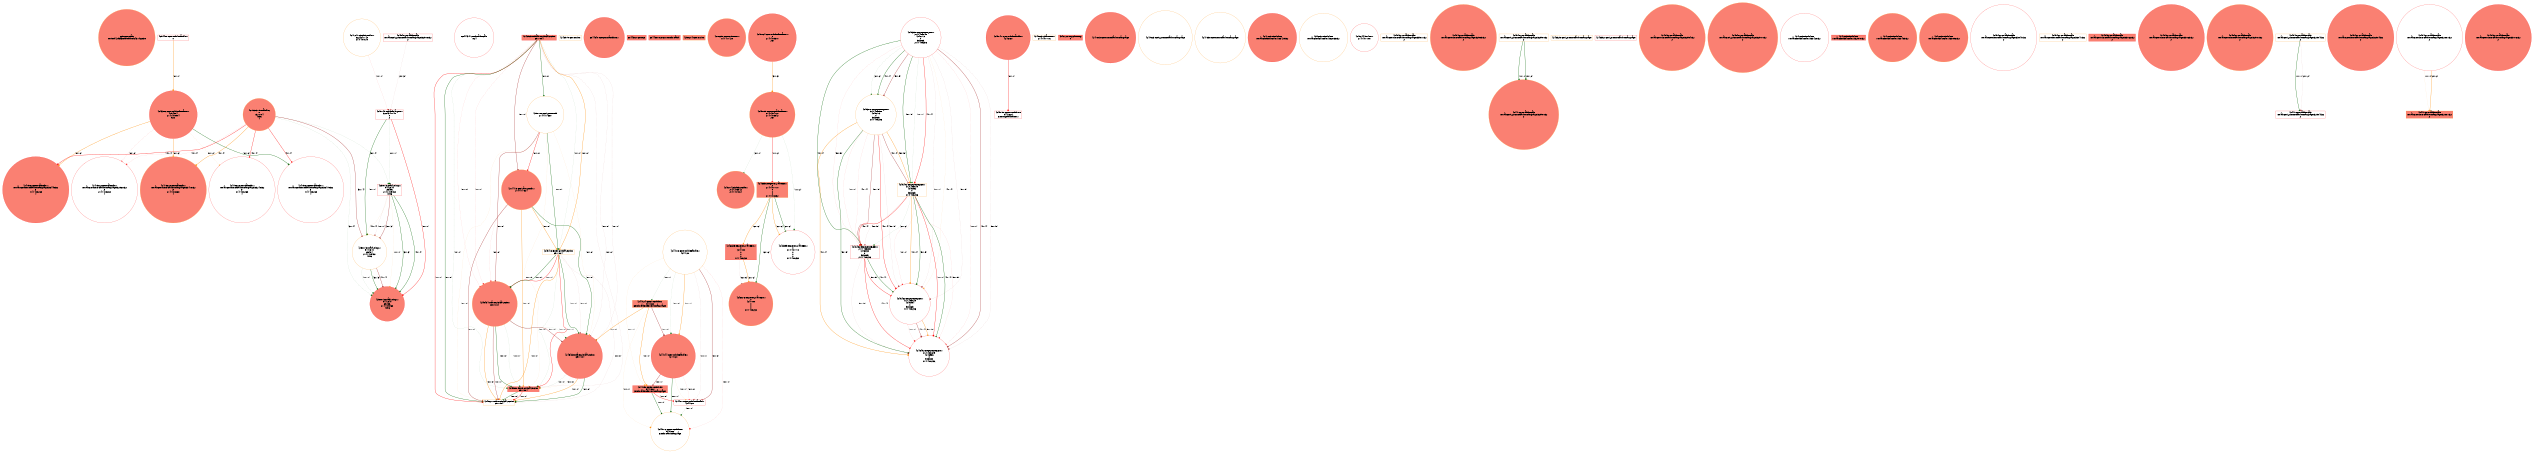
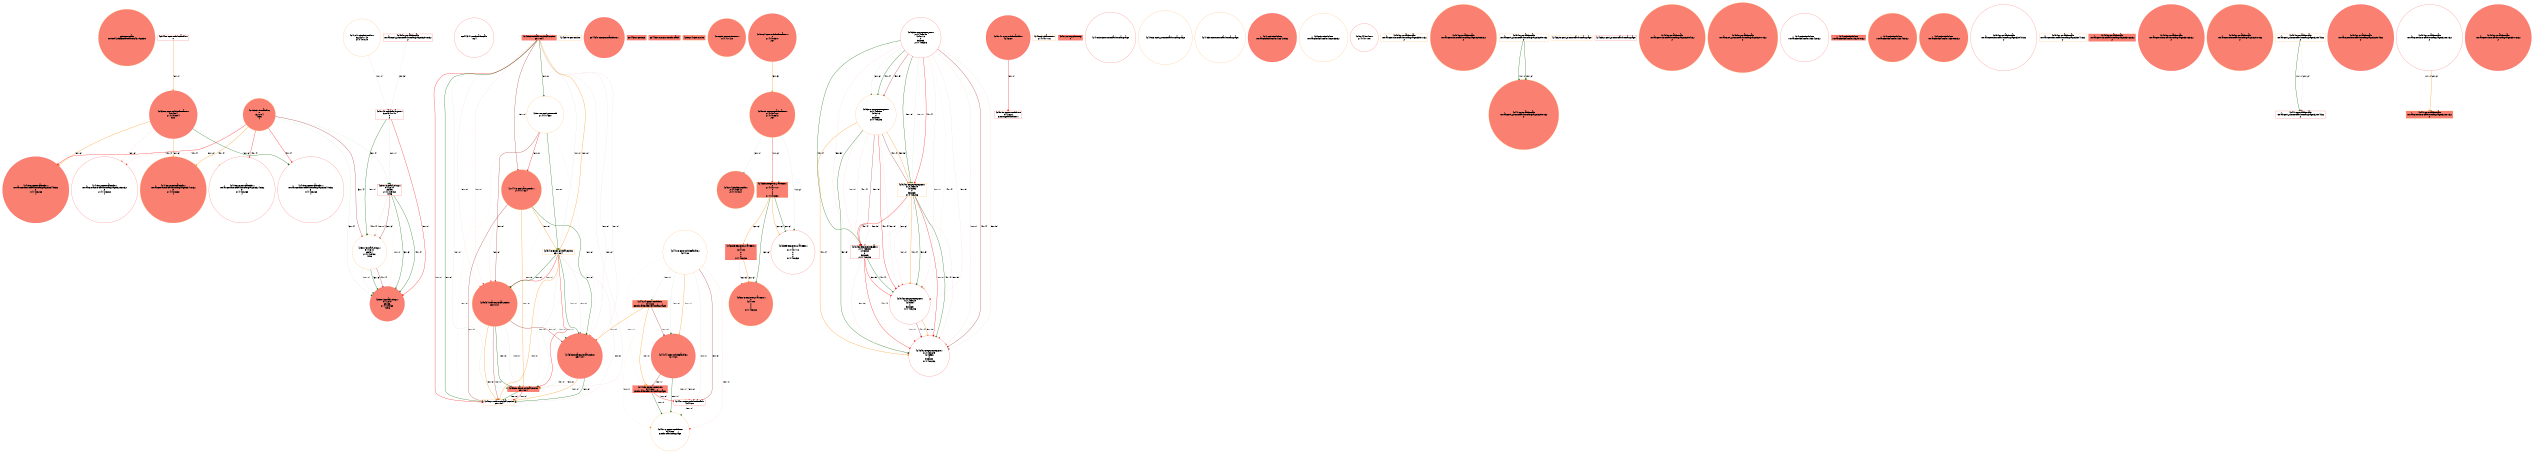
  digraph {
    node [color=red fillcolor=salmon shape=circle style=filled]
    edge [arrowhead=dot color=darkgreen style=bold]
    n1 [color=darkorange label="6850628.main\n00050d42d5ff38d9eddbedc431dc283e"]
    n2 [fillcolor=white label="4254480.GetModuleHandleW\n0" shape=box]
    n3 [label="4243306.GetModuleFileNameW\n4194304\n2147408904\n522"]
    n4 [fillcolor=white label="4247567.GetLocaleInfoW\nretval_GetUserDefaultUILanguage_33419_32\n3\n2147408268\n4"]
    n5 [color=darkorange label="4247567.GetLocaleInfoW\nretval_GetUserDefaultUILanguage_33418_32\n3\n2147408268\n4"]
    n6 [fillcolor=white label="4247567.GetLocaleInfoW\nretval_GetUserDefaultUILanguage_32960_32\n3\n2147408268\n4"]
    n7 [label="4247567.GetLocaleInfoW\nretval_GetUserDefaultUILanguage_33445_32\n3\n2147408268\n4"]
    n8 [fillcolor=white label="4247567.GetLocaleInfoW\nretval_GetUserDefaultUILanguage_33248_32\n3\n2147408268\n4"]
    n9 [fillcolor=white label="6844434.SetThreadLocale\n1024"]
    n10 [label="4243965.InitializeCriticalSection\n6917004" shape=box]
    n11 [color=darkorange fillcolor=white label="4250188.GetSystemInfo\n2147417660"]
    n12 [color=darkorange label="4214413.GetStartupInfoW\n2147417624"]
    n13 [color=darkorange fillcolor=white label="4245418.EnterCriticalSection\n6917004" shape=box]
    n14 [color=darkorange label="4245454.LeaveCriticalSection\n6917004"]
    n15 [label="4245469.LeaveCriticalSection\n6917004"]
    n16 [label="4245580.EnterCriticalSection\n6917004" shape=box]
    n17 [color=darkorange fillcolor=white label="4245621.LeaveCriticalSection\n6917004" shape=box]
    n18 [color=darkorange fillcolor=white label="4243979.GetVersion\n" shape=box]
    n19 [color=darkorange fillcolor=white label="4244018.GetModuleHandleW\n4244120"]
    n20 [color=darkorange label="4244024.GetProcAddress\n9441320\nGetThreadPreferredUILanguages" shape=box]
    n21 [label="4244044.GetModuleHandleW\n4244120"]
    n22 [label="4244050.GetProcAddress\n9441320\nSetThreadPreferredUILanguages" shape=box]
    n23 [fillcolor=white label="4244070.GetModuleHandleW\n4244120" shape=box]
    n24 [color=darkorange fillcolor=white label="4244076.GetProcAddress\n9441320\nGetThreadUILanguage"]
    n25 [label="6844540.GetCommandLineW\n"]
    n26 [label="6844560.GetACP\n" shape=box]
    n27 [label="6844580.GetCurrentThreadId\n" shape=box]
    n28 [color=darkorange label="4250204.GetVersion\n" shape=box]
    n29 [color=darkorange label="4276690.GetVersionExW\n2147417420"]
    n30 [label="4248064.GetModuleFileNameW\n0\n2147408370\n261"]
    n31 [color=darkorange label="4245785.GetLongPathNameW\n2147407710\n2147406542\n261"]
    n32 [color=darkorange label="4246014.FindFirstFileW\n2147406542\n2147407064"]
    n33 [color=darkorange label="4246556.RegQueryValueExW\n0\n2147407710\n0\n0\n0\n2147408232" shape=box]
    n34 [fillcolor=white label="4246599.RegQueryValueExW\n0\n2147407710\n0\n0\n0\n2147408232"]
    n35 [color=darkorange label="4215383.VirtualAlloc\n0\n1310704\n4096\n4"]
    n36 [fillcolor=white label="4250073.LoadStringW\n9441340\n65485\n2147409468\n4096" shape=box]
    n37 [color=darkorange fillcolor=white label="4250073.LoadStringW\n9441340\n65484\n2147409468\n4096"]
    n38 [label="4250073.LoadStringW\n9441340\n65483\n2147409468\n4096"]
    n39 [fillcolor=white label="4246338.RegOpenKeyExW\n2147483649\n4246772\n0\n983065\n2147408236"]
    n40 [color=darkorange fillcolor=white label="4246372.RegOpenKeyExW\n2147483650\n4246772\n0\n983065\n2147408236"]
    n41 [color=darkorange fillcolor=white label="4246402.RegOpenKeyExW\n2147483649\n4246832\n0\n983065\n2147408236" shape=box]
    n42 [fillcolor=white label="4246432.RegOpenKeyExW\n2147483650\n4246832\n0\n983065\n2147408236" shape=box]
    n43 [fillcolor=white label="4246462.RegOpenKeyExW\n2147483649\n4246884\n0\n983065\n2147408236"]
    n44 [fillcolor=white label="4246492.RegOpenKeyExW\n2147483649\n4246936\n0\n983065\n2147408236"]
    n45 [label="4245741.GetModuleHandleW\n4246160"]
    n46 [fillcolor=white label="4245758.GetProcAddress\n9441320\nGetLongPathNameW" shape=box]
    n47 [label="4246635.RegQueryValueExW\n0\n4247000\n0\n0\n0\n2147408232" shape=box]
    n48 [color=darkorange label="4246676.RegQueryValueExW\n0\n4247000\n0\n0\n0\n2147408232"]
    n49 [color=darkorange fillcolor=white label="4245683.CharNextW\n2147407716" shape=box]
    n50 [label="4246722.RegCloseKey\n0" shape=box]
-   n51 [label="4247883.GetUserDefaultUILanguage\n"]
+   n51 [fillcolor=white label="4247883.GetUserDefaultUILanguage\n"]
    n52 [color=darkorange fillcolor=white label="4247923.GetSystemDefaultUILanguage\n"]
    n53 [fillcolor=white label="4245487.IsValidLocale\nretval_GetSystemDefaultUILanguage_32908_32\n2" shape=box]
    n54 [fillcolor=white label="4248145.LoadLibraryExW\n3224341740\n0\n2" shape=box]
    n55 [color=darkorange fillcolor=white label="4247558.GetUserDefaultUILanguage\n"]
    n56 [color=darkorange fillcolor=white label="4247247.FindFirstFileW\n3224341740\n2147407640"]
    n57 [label="4247263.FindClose\nretval_FindFirstFileW_33429_32"]
    n58 [color=darkorange fillcolor=white label="4246032.FindClose\nretval_FindFirstFileW_32863_32"]
    n59 [fillcolor=white label="4246044.lstrlenW\n2147407108"]
    n60 [color=darkorange fillcolor=white label="4245487.IsValidLocale\nretval_GetUserDefaultUILanguage_33511_32\n2" shape=box]
    n61 [color=darkorange label="4245487.IsValidLocale\nretval_GetUserDefaultUILanguage_32985_32\n2"]
    n62 [color=darkorange fillcolor=white label="4245487.IsValidLocale\nretval_GetSystemDefaultUILanguage_32997_32\n2" shape=box]
    n63 [color=darkorange label="4244766.IsValidLocale\nretval_GetSystemDefaultUILanguage_32997_32\n2"]
    n64 [color=darkorange fillcolor=white label="4245525.GetSystemDefaultUILanguage\n" shape=box]
    n65 [fillcolor=white label="4245552.GetSystemDefaultUILanguage\n" shape=box]
    n66 [color=darkorange label="4245487.IsValidLocale\nretval_GetUserDefaultUILanguage_32954_32\n2"]
    n67 [color=darkorange label="4245487.IsValidLocale\nretval_GetSystemDefaultUILanguage_32907_32\n2"]
    n68 [fillcolor=white label="4247263.FindClose\nretval_FindFirstFileW_33428_32"]
    n69 [label="4247263.FindClose\nretval_FindFirstFileW_32970_32" shape=box]
    n70 [color=darkorange label="4247263.FindClose\nretval_FindFirstFileW_33455_32"]
    n71 [color=darkorange label="4247263.FindClose\nretval_FindFirstFileW_33896_32"]
    n72 [fillcolor=white label="4245487.IsValidLocale\nretval_GetUserDefaultUILanguage_33040_32\n2"]
    n73 [color=darkorange fillcolor=white label="4245487.IsValidLocale\nretval_GetUserDefaultUILanguage_33041_32\n2" shape=box]
    n74 [label="4245487.IsValidLocale\nretval_GetUserDefaultUILanguage_33062_32\n2" shape=box]
    n75 [label="4245487.IsValidLocale\nretval_GetUserDefaultUILanguage_33063_32\n2"]
    n76 [color=darkorange label="4245487.IsValidLocale\nretval_GetUserDefaultUILanguage_32981_32\n2"]
    n77 [color=darkorange fillcolor=white label="4245487.IsValidLocale\nretval_GetSystemDefaultUILanguage_32904_32\n2" shape=box]
    n78 [fillcolor=white label="4244766.IsValidLocale\nretval_GetSystemDefaultUILanguage_32904_32\n2" shape=box]
    n79 [label="4245487.IsValidLocale\nretval_GetUserDefaultUILanguage_32984_32\n2"]
    n80 [fillcolor=white label="4245487.IsValidLocale\nretval_GetUserDefaultUILanguage_32881_32\n2"]
    n81 [color=darkorange label="4244766.IsValidLocale\nretval_GetUserDefaultUILanguage_32881_32\n2" shape=box]
    n82 [label="4245487.IsValidLocale\nretval_GetUserDefaultUILanguage_33076_32\n2"]
    n2 -> n3 [arrowhead=box color=darkorange label="(0-->1)"]
    n3 -> n4 [arrowhead=box label="(0-->2)"]
    n3 -> n5 [color=darkorange label="(0-->2)"]
    n3 -> n6 [arrowhead=tee color=red label="(0-->2)" style=dotted]
    n3 -> n7 [arrowhead=box color=darkorange label="(0-->2)"]
    n3 -> n8 [arrowhead=tee color=darkorange label="(0-->2)" style=dotted]
    n10 -> n11 [label="(0-->0)"]
    n10 -> n12 [arrowhead=tee color=brown label="(0-->0)"]
    n10 -> n13 [label="(1-->1)" style=dotted]
    n10 -> n13 [arrowhead=tee color=darkorange label="(0-->0)"]
    n10 -> n14 [color=red label="(1-->1)" style=dotted]
    n10 -> n14 [arrowhead=tee color=red label="(0-->0)" style=dotted]
    n10 -> n15 [color=brown label="(1-->1)" style=dotted]
    n10 -> n15 [arrowhead=tee color=brown label="(0-->0)" style=dotted]
    n10 -> n16 [arrowhead=box label="(1-->1)" style=dotted]
    n10 -> n16 [arrowhead=box color=brown label="(0-->0)" style=dotted]
    n10 -> n17 [arrowhead=box color=red label="(1-->1)"]
    n10 -> n17 [arrowhead=box label="(0-->0)"]
    n11 -> n12 [color=red label="(0-->0)"]
    n11 -> n13 [arrowhead=box label="(0-->0)"]
    n11 -> n14 [color=brown label="(0-->0)"]
    n11 -> n15 [color=darkorange label="(0-->0)" style=dotted]
    n11 -> n16 [arrowhead=tee color=darkorange label="(0-->0)" style=dotted]
    n11 -> n17 [arrowhead=tee color=darkorange label="(0-->0)" style=dotted]
    n12 -> n13 [color=darkorange label="(0-->0)"]
    n12 -> n14 [color=red label="(0-->0)" style=dotted]
    n12 -> n15 [arrowhead=box label="(0-->0)"]
    n12 -> n16 [color=darkorange label="(0-->0)"]
    n12 -> n17 [color=brown label="(0-->0)"]
    n13 -> n14 [arrowhead=tee color=red label="(1-->1)"]
    n13 -> n14 [arrowhead=box label="(0-->0)"]
    n13 -> n15 [label="(1-->1)"]
    n13 -> n15 [color=brown label="(0-->0)" style=dotted]
    n13 -> n16 [color=red label="(1-->1)"]
    n13 -> n16 [arrowhead=box label="(0-->0)" style=dotted]
    n13 -> n17 [color=darkorange label="(1-->1)"]
    n13 -> n17 [arrowhead=box color=brown label="(0-->0)" style=dotted]
    n14 -> n15 [arrowhead=box label="(1-->1)" style=dotted]
    n14 -> n15 [color=brown label="(0-->0)"]
    n14 -> n16 [arrowhead=box label="(1-->1)" style=dotted]
    n14 -> n16 [label="(0-->0)"]
    n14 -> n17 [arrowhead=box color=brown label="(1-->1)"]
    n14 -> n17 [color=darkorange label="(0-->0)"]
    n15 -> n16 [label="(1-->1)" style=dotted]
    n15 -> n16 [arrowhead=box color=darkorange label="(0-->0)" style=dotted]
    n15 -> n17 [arrowhead=tee color=darkorange label="(1-->1)"]
    n15 -> n17 [arrowhead=box label="(0-->0)"]
    n16 -> n17 [arrowhead=box color=red label="(1-->1)"]
    n16 -> n17 [arrowhead=tee label="(0-->0)"]
    n19 -> n20 [label="(0-->1)" style=dotted]
    n19 -> n21 [color=darkorange label="(1-->1)"]
    n19 -> n21 [arrowhead=box label="(0-->0)" style=dotted]
    n19 -> n22 [arrowhead=box color=darkorange label="(0-->1)" style=dotted]
    n19 -> n23 [color=brown label="(1-->1)" style=dotted]
    n19 -> n23 [arrowhead=tee color=brown label="(0-->0)"]
    n19 -> n24 [arrowhead=box color=red label="(0-->1)" style=dotted]
    n20 -> n15 [arrowhead=tee color=darkorange label="(1-->0)"]
    n20 -> n21 [arrowhead=box color=brown label="(1-->0)"]
    n20 -> n22 [arrowhead=box color=darkorange label="(1-->1)"]
    n20 -> n24 [arrowhead=box color=darkorange label="(1-->1)" style=dotted]
    n21 -> n22 [color=brown label="(0-->1)"]
    n21 -> n23 [arrowhead=tee color=darkorange label="(1-->1)" style=dotted]
    n21 -> n23 [arrowhead=tee color=red label="(0-->0)" style=dotted]
    n21 -> n24 [label="(0-->1)"]
    n22 -> n23 [color=red label="(1-->0)"]
    n22 -> n24 [label="(1-->1)"]
    n23 -> n24 [arrowhead=box label="(0-->1)" style=dotted]
    n30 -> n31 [arrowhead=box color=darkorange label="(3-->3)"]
    n31 -> n32 [arrowhead=tee label="(2-->1)" style=dotted]
    n31 -> n33 [arrowhead=tee color=red label="(1-->2)"]
    n31 -> n34 [arrowhead=box label="(1-->2)" style=dotted]
    n33 -> n34 [arrowhead=tee label="(2-->2)"]
    n33 -> n34 [arrowhead=tee color=darkorange label="(6-->6)"]
    n33 -> n47 [color=darkorange label="(6-->6)"]
    n33 -> n48 [label="(6-->6)"]
    n35 -> n4 [color=red label="(4-->4)"]
    n35 -> n5 [arrowhead=box color=darkorange label="(4-->4)"]
    n35 -> n6 [color=red label="(4-->4)" style=dotted]
    n35 -> n7 [arrowhead=box color=red label="(4-->4)"]
    n35 -> n8 [color=red label="(4-->4)"]
    n35 -> n36 [arrowhead=box label="(3-->4)" style=dotted]
    n35 -> n37 [arrowhead=tee color=brown label="(3-->4)"]
    n35 -> n38 [arrowhead=box label="(3-->4)" style=dotted]
    n36 -> n37 [color=brown label="(1-->1)" style=dotted]
    n36 -> n37 [arrowhead=tee color=brown label="(3-->3)"]
    n36 -> n37 [color=darkorange label="(4-->4)" style=dotted]
    n36 -> n38 [arrowhead=tee color=darkorange label="(1-->1)" style=dotted]
    n36 -> n38 [label="(3-->3)"]
    n36 -> n38 [label="(4-->4)"]
    n37 -> n38 [arrowhead=box label="(1-->1)" style=dotted]
    n37 -> n38 [label="(3-->3)"]
    n37 -> n38 [color=brown label="(4-->4)"]
    n39 -> n40 [label="(2-->2)" style=dotted]
    n39 -> n40 [arrowhead=tee label="(4-->4)"]
    n39 -> n40 [color=brown label="(5-->5)"]
    n39 -> n41 [label="(1-->1)" style=dotted]
    n39 -> n41 [arrowhead=box color=red label="(4-->4)"]
    n39 -> n41 [label="(5-->5)"]
    n39 -> n42 [arrowhead=box label="(4-->4)"]
    n39 -> n42 [color=red label="(5-->5)" style=dotted]
    n39 -> n43 [arrowhead=box color=brown label="(1-->1)" style=dotted]
    n39 -> n43 [color=darkorange label="(4-->4)" style=dotted]
    n39 -> n43 [arrowhead=box color=brown label="(5-->5)" style=dotted]
    n39 -> n44 [arrowhead=tee color=red label="(1-->1)" style=dotted]
    n39 -> n44 [arrowhead=box color=brown label="(4-->4)"]
    n39 -> n44 [arrowhead=box color=brown label="(5-->5)" style=dotted]
    n40 -> n41 [arrowhead=tee color=brown label="(4-->4)"]
    n40 -> n41 [color=darkorange label="(5-->5)"]
    n40 -> n42 [arrowhead=tee color=red label="(1-->1)" style=dotted]
    n40 -> n42 [color=red label="(4-->4)" style=dotted]
    n40 -> n42 [color=brown label="(5-->5)"]
    n40 -> n43 [arrowhead=box color=red label="(4-->4)"]
    n40 -> n43 [arrowhead=box color=brown label="(5-->5)" style=dotted]
    n40 -> n44 [arrowhead=box color=darkorange label="(4-->4)"]
    n40 -> n44 [arrowhead=box label="(5-->5)"]
    n41 -> n42 [arrowhead=box label="(2-->2)" style=dotted]
    n41 -> n42 [color=red label="(4-->4)"]
    n41 -> n42 [color=brown label="(5-->5)" style=dotted]
    n41 -> n43 [color=red label="(1-->1)" style=dotted]
    n41 -> n43 [arrowhead=box color=darkorange label="(4-->4)"]
    n41 -> n43 [arrowhead=box label="(5-->5)"]
    n41 -> n44 [arrowhead=box color=red label="(1-->1)"]
    n41 -> n44 [arrowhead=tee label="(4-->4)"]
    n41 -> n44 [color=red label="(5-->5)" style=dotted]
    n42 -> n43 [label="(4-->4)"]
    n42 -> n43 [arrowhead=tee color=red label="(5-->5)"]
    n42 -> n44 [arrowhead=tee color=red label="(4-->4)"]
    n42 -> n44 [arrowhead=box color=brown label="(5-->5)" style=dotted]
    n43 -> n44 [arrowhead=box color=red label="(1-->1)" style=dotted]
    n43 -> n44 [arrowhead=box color=brown label="(4-->4)"]
    n43 -> n44 [color=darkorange label="(5-->5)"]
    n45 -> n46 [arrowhead=box color=red label="(0-->1)"]
    n47 -> n48 [arrowhead=tee color=darkorange label="(2-->2)"]
    n47 -> n48 [arrowhead=tee color=brown label="(6-->6)" style=dotted]
    n53 -> n54 [arrowhead=tee color=brown label="(2-->3)" style=dotted]
    n54 -> n36 [arrowhead=box label="(0-->1)" style=dotted]
    n54 -> n37 [arrowhead=box label="(0-->1)"]
    n54 -> n38 [arrowhead=box color=red label="(0-->1)"]
    n56 -> n54 [arrowhead=tee color=red label="(1-->1)" style=dotted]
    n62 -> n63 [label="(1-->1)"]
    n62 -> n63 [arrowhead=box label="(2-->2)"]
    n77 -> n78 [label="(1-->1)"]
    n77 -> n78 [arrowhead=box color=brown label="(2-->2)" style=dotted]
    n80 -> n81 [arrowhead=tee color=darkorange label="(1-->1)" style=dotted]
    n80 -> n81 [color=darkorange label="(2-->2)"]
  }
